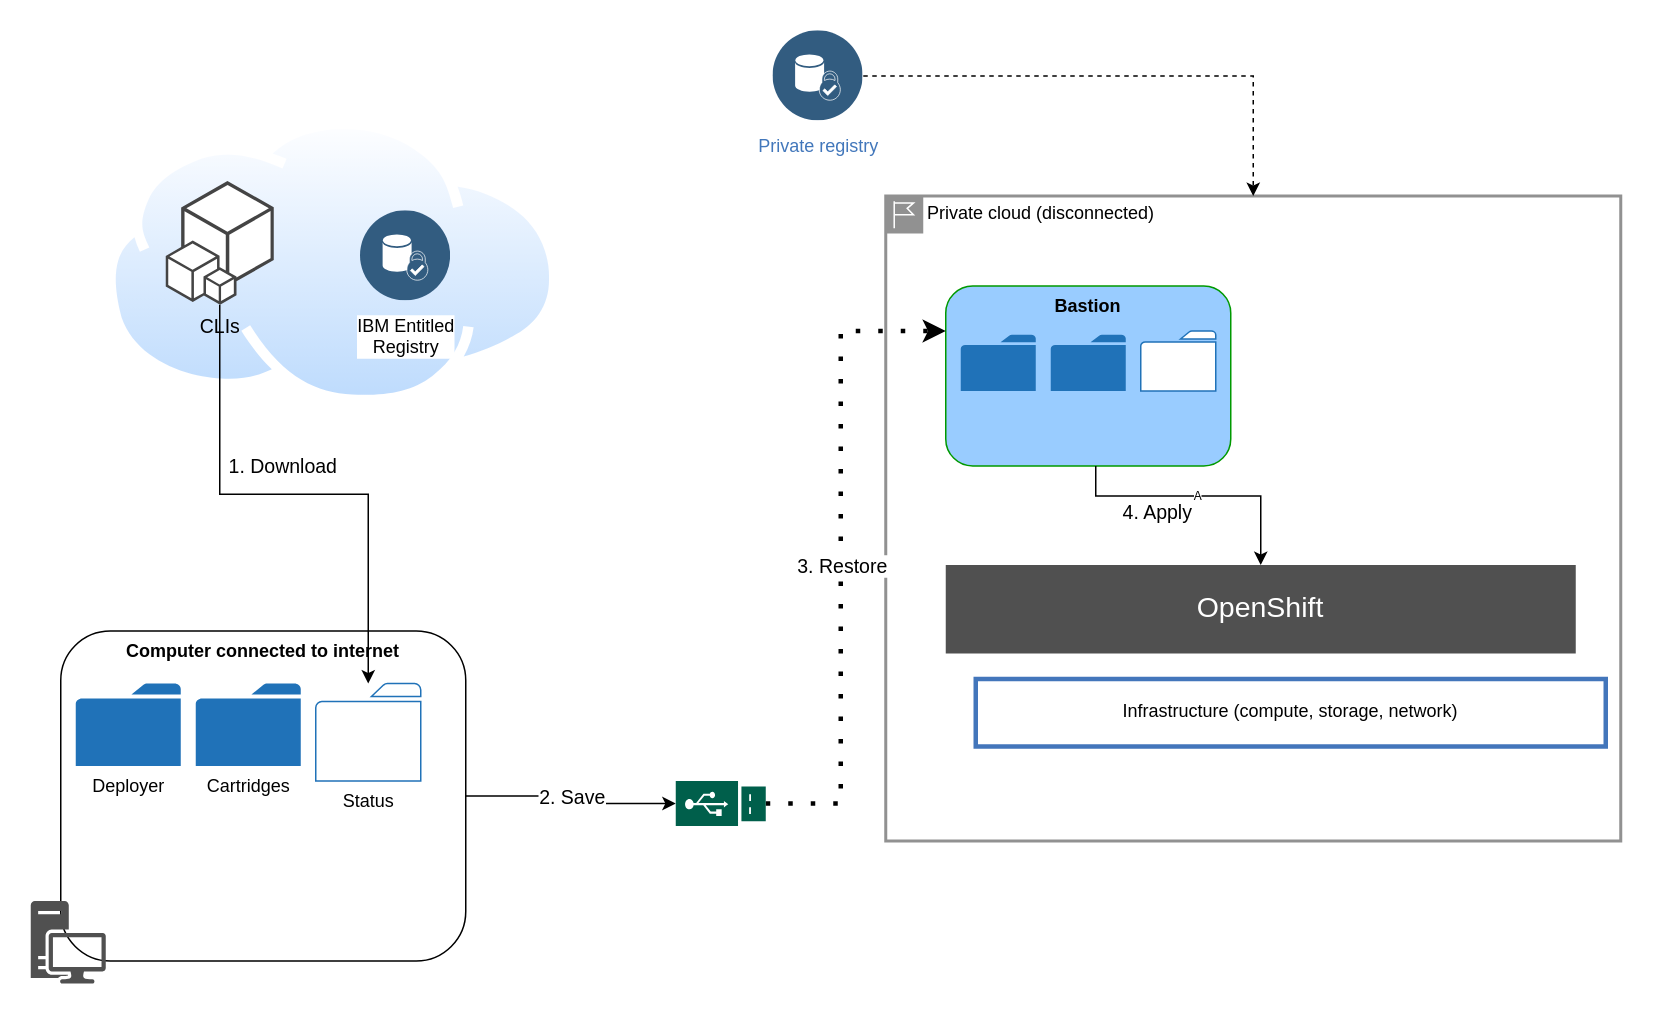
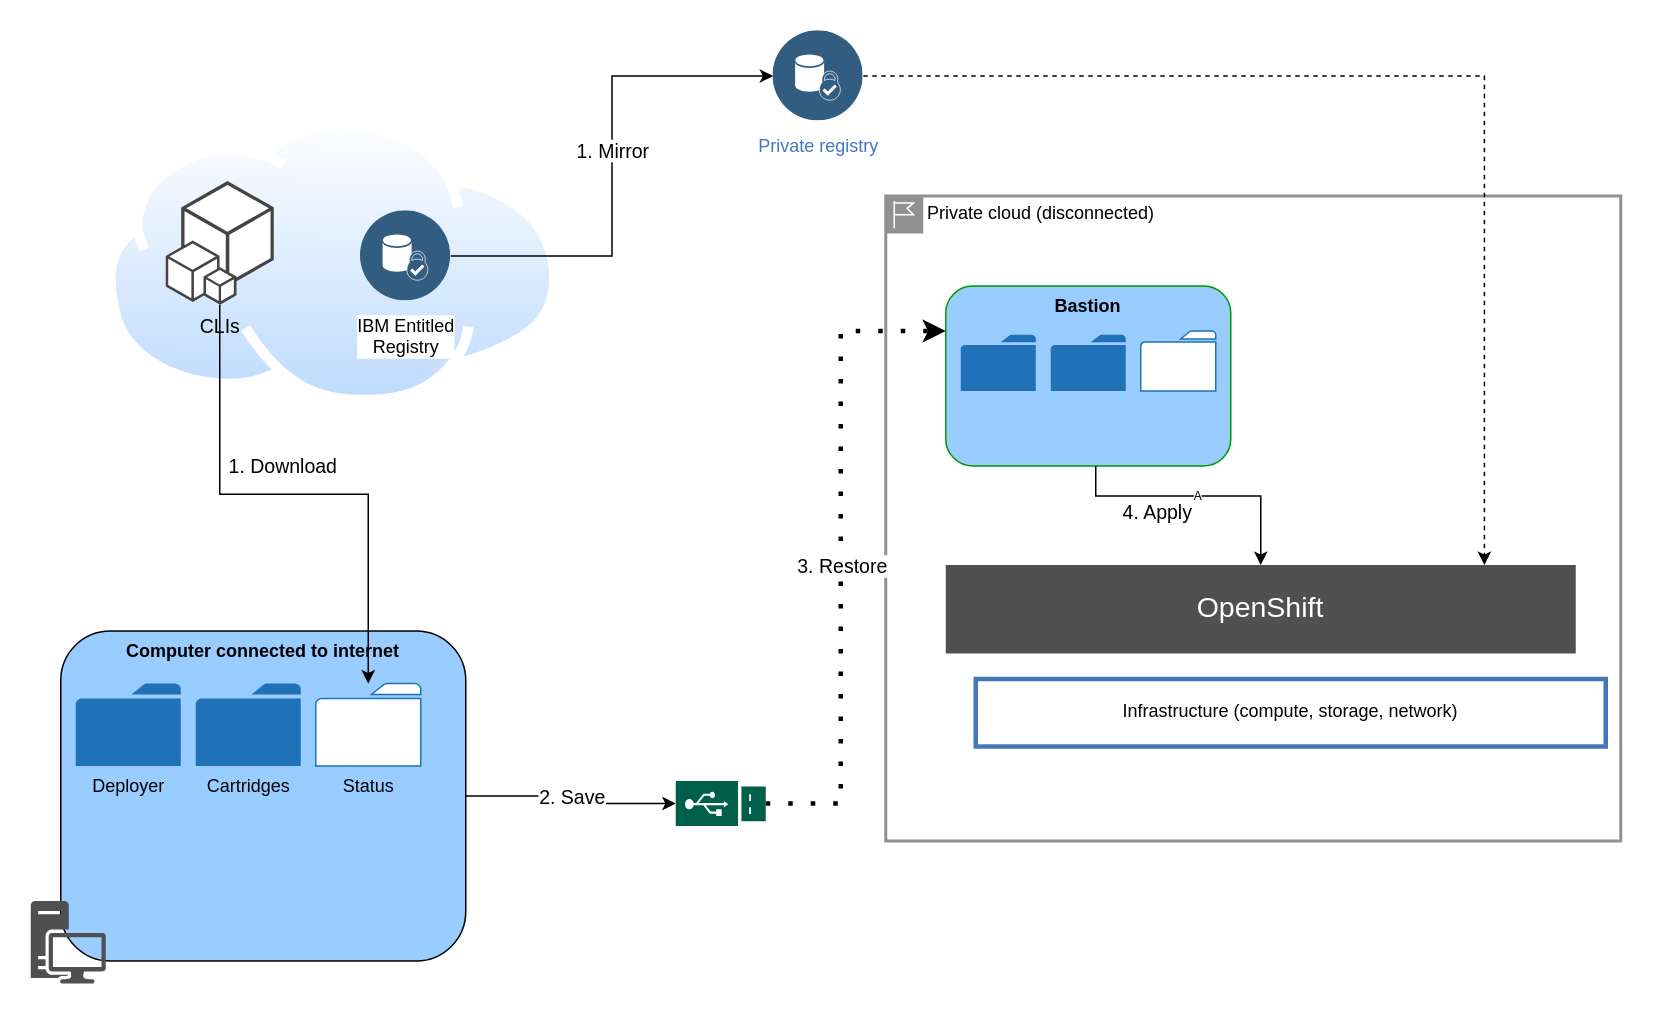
  <mxCell id="0" />
  <mxCell id="1" value="Networking" parent="0" />
  <mxCell id="2" value="Private cloud (disconnected)" style="shape=mxgraph.ibm.box;prType=region;fontStyle=0;verticalAlign=top;align=left;spacingLeft=32;spacingTop=4;fillColor=none;rounded=0;whiteSpace=wrap;html=1;strokeColor=#919191;strokeWidth=2;dashed=0;container=0;spacing=-4;collapsible=0;expand=0;recursiveResize=0;" vertex="1" parent="1"><mxGeometry x="590" y="130" width="490" height="430" as="geometry" /></mxCell>
- <mxCell id="3" value="" style="edgeStyle=orthogonalEdgeStyle;rounded=0;orthogonalLoop=1;jettySize=auto;html=1;fontSize=8;dashed=1;exitX=1;exitY=0.5;exitDx=0;exitDy=0;" edge="1" parent="1" source="13" target="2"><mxGeometry relative="1" as="geometry"><mxPoint x="1020" y="250" as="sourcePoint" /><mxPoint x="990" y="370" as="targetPoint" /></mxGeometry></mxCell>
+ <mxCell id="3" value="" style="edgeStyle=orthogonalEdgeStyle;rounded=0;orthogonalLoop=1;jettySize=auto;html=1;fontSize=8;dashed=1;exitX=1;exitY=0.5;exitDx=0;exitDy=0;entryX=0.855;entryY=0;entryDx=0;entryDy=0;entryPerimeter=0;" edge="1" parent="1" source="13" target="10"><mxGeometry relative="1" as="geometry"><mxPoint x="1020" y="250" as="sourcePoint" /><mxPoint x="990" y="370" as="targetPoint" /></mxGeometry></mxCell>
  <mxCell id="4" value="" style="group" vertex="1" connectable="0" parent="1"><mxGeometry x="630" y="190" width="190" height="120" as="geometry" /></mxCell>
  <mxCell id="5" value="Bastion" style="rounded=1;whiteSpace=wrap;html=1;verticalAlign=top;fontStyle=1;strokeColor=#009900;fillColor=#99ccff;" vertex="1" parent="4"><mxGeometry width="190" height="120" as="geometry" /></mxCell>
  <mxCell id="6" value="" style="sketch=0;pointerEvents=1;shadow=0;dashed=0;html=1;strokeColor=none;labelPosition=center;verticalLabelPosition=bottom;verticalAlign=top;outlineConnect=0;align=center;shape=mxgraph.office.concepts.folder;fillColor=#2072B8;" vertex="1" parent="4"><mxGeometry x="10" y="32.5" width="50" height="37.5" as="geometry" /></mxCell>
  <mxCell id="7" value="" style="sketch=0;pointerEvents=1;shadow=0;dashed=0;html=1;strokeColor=none;labelPosition=center;verticalLabelPosition=bottom;verticalAlign=top;outlineConnect=0;align=center;shape=mxgraph.office.concepts.folder;fillColor=#2072B8;" vertex="1" parent="4"><mxGeometry x="70" y="32.5" width="50" height="37.5" as="geometry" /></mxCell>
  <mxCell id="8" value="" style="sketch=0;pointerEvents=1;shadow=0;dashed=0;html=1;strokeColor=#2072B8;labelPosition=center;verticalLabelPosition=bottom;verticalAlign=top;outlineConnect=0;align=center;shape=mxgraph.office.concepts.folder;fillColor=#FFFFFF;" vertex="1" parent="4"><mxGeometry x="130" y="30" width="50" height="40" as="geometry" /></mxCell>
  <mxCell id="9" value="OpenShfit" style="" parent="0" />
  <mxCell id="10" value="OpenShift" style="fontStyle=0;verticalAlign=middle;align=center;spacingTop=-2;fillColor=#505050;rounded=0;whiteSpace=wrap;html=1;strokeColor=none;strokeWidth=3;dashed=0;container=1;collapsible=0;expand=0;recursiveResize=0;fontColor=#FFFFFF;fontSize=19;" vertex="1" parent="9"><mxGeometry x="630" y="376" width="420" height="59" as="geometry" /></mxCell>
  <mxCell id="11" value="Cloud Pak + Cartridges" parent="0" />
  <mxCell id="12" value="Infra services" parent="0" />
  <mxCell id="13" value="Private registry" style="aspect=fixed;perimeter=ellipsePerimeter;html=1;align=center;shadow=0;dashed=0;fontColor=#4277BB;labelBackgroundColor=#ffffff;fontSize=12;spacingTop=3;image;image=img/lib/ibm/data/device_identity_service.svg;rounded=1;strokeColor=#FF0000;fillColor=#99CCFF;" vertex="1" parent="12"><mxGeometry x="515" y="20" width="60" height="60" as="geometry" /></mxCell>
  <mxCell id="14" value="" style="aspect=fixed;perimeter=ellipsePerimeter;html=1;align=center;shadow=0;dashed=0;spacingTop=3;image;image=img/lib/active_directory/internet_cloud.svg;fontSize=19;fontColor=#FFFFFF;fillColor=#FF0000;opacity=50;" vertex="1" parent="12"><mxGeometry x="70" y="79" width="303.18" height="191" as="geometry" /></mxCell>
  <mxCell id="15" value="IBM Entitled&lt;br&gt;Registry" style="aspect=fixed;perimeter=ellipsePerimeter;align=center;shadow=0;dashed=0;fontColor=default;labelBackgroundColor=none;fontSize=12;spacingTop=3;image;image=img/lib/ibm/data/device_identity_service.svg;rounded=1;strokeColor=#FF0000;fillColor=#99CCFF;html=1;" vertex="1" parent="12"><mxGeometry x="240" y="140" width="60" height="60" as="geometry" /></mxCell>
  <mxCell id="16" value="Infrastructure" style="" parent="0" />
- <mxCell id="17" value="Computer connected to internet" style="rounded=1;whiteSpace=wrap;html=1;verticalAlign=top;fontStyle=1" vertex="1" parent="16"><mxGeometry x="40" y="420" width="270" height="220" as="geometry" /></mxCell>
- <mxCell id="18" value="Status" style="sketch=0;pointerEvents=1;shadow=0;dashed=0;html=1;strokeColor=#2072B8;labelPosition=center;verticalLabelPosition=bottom;verticalAlign=top;outlineConnect=0;align=center;shape=mxgraph.office.concepts.folder;fillColor=#FFFFFF;" vertex="1" parent="16"><mxGeometry x="210" y="455" width="70" height="65" as="geometry" /></mxCell>
+ <mxCell id="17" value="Computer connected to internet" style="rounded=1;whiteSpace=wrap;html=1;verticalAlign=top;fontStyle=1;fillColor=#99ccff;" vertex="1" parent="16"><mxGeometry x="40" y="420" width="270" height="220" as="geometry" /></mxCell>
+ <mxCell id="18" value="Status" style="sketch=0;pointerEvents=1;shadow=0;dashed=0;html=1;strokeColor=#2072B8;labelPosition=center;verticalLabelPosition=bottom;verticalAlign=top;outlineConnect=0;align=center;shape=mxgraph.office.concepts.folder;fillColor=#FFFFFF;" vertex="1" parent="16"><mxGeometry x="210" y="455" width="70" height="55" as="geometry" /></mxCell>
  <mxCell id="19" value="Infrastructure (compute, storage, network)" style="fontStyle=0;verticalAlign=middle;align=center;spacingTop=-2;fillColor=none;rounded=0;whiteSpace=wrap;html=1;strokeColor=#4376BB;strokeWidth=3;dashed=0;container=1;collapsible=0;expand=0;recursiveResize=0;" vertex="1" parent="16"><mxGeometry x="650" y="452" width="420" height="45" as="geometry" /></mxCell>
  <mxCell id="20" value="" style="sketch=0;pointerEvents=1;shadow=0;dashed=0;html=1;strokeColor=none;fillColor=#505050;labelPosition=center;verticalLabelPosition=bottom;verticalAlign=top;outlineConnect=0;align=center;shape=mxgraph.office.devices.workstation;" vertex="1" parent="16"><mxGeometry x="20" y="600" width="50" height="55" as="geometry" /></mxCell>
  <mxCell id="21" value="Deployer" style="sketch=0;pointerEvents=1;shadow=0;dashed=0;html=1;strokeColor=none;labelPosition=center;verticalLabelPosition=bottom;verticalAlign=top;outlineConnect=0;align=center;shape=mxgraph.office.concepts.folder;fillColor=#2072B8;" vertex="1" parent="16"><mxGeometry x="50" y="455" width="70" height="55" as="geometry" /></mxCell>
  <mxCell id="22" value="Cartridges" style="sketch=0;pointerEvents=1;shadow=0;dashed=0;html=1;strokeColor=none;labelPosition=center;verticalLabelPosition=bottom;verticalAlign=top;outlineConnect=0;align=center;shape=mxgraph.office.concepts.folder;fillColor=#2072B8;" vertex="1" parent="16"><mxGeometry x="130" y="455" width="70" height="55" as="geometry" /></mxCell>
  <mxCell id="23" style="edgeStyle=orthogonalEdgeStyle;rounded=0;orthogonalLoop=1;jettySize=auto;html=1;fontSize=8;exitX=1;exitY=0.5;exitDx=0;exitDy=0;" edge="1" parent="16" target="34" source="17"><mxGeometry relative="1" as="geometry"><mxPoint x="350" y="525" as="sourcePoint" /><mxPoint x="460" y="525" as="targetPoint" /></mxGeometry></mxCell>
  <mxCell id="24" value="2. Save" style="edgeLabel;html=1;align=center;verticalAlign=middle;resizable=0;points=[];fontSize=13;" vertex="1" connectable="0" parent="23"><mxGeometry x="-0.04" relative="1" as="geometry"><mxPoint as="offset" /></mxGeometry></mxCell>
  <mxCell id="25" value="A" style="edgeStyle=orthogonalEdgeStyle;rounded=0;orthogonalLoop=1;jettySize=auto;html=1;fontSize=8;entryX=0.5;entryY=0;entryDx=0;entryDy=0;" edge="1" parent="16" target="10"><mxGeometry relative="1" as="geometry"><mxPoint x="730" y="310" as="sourcePoint" /><mxPoint x="470" y="535" as="targetPoint" /><Array as="points"><mxPoint x="730" y="330" /><mxPoint x="840" y="330" /></Array></mxGeometry></mxCell>
  <mxCell id="26" value="4. Apply" style="edgeLabel;html=1;align=center;verticalAlign=middle;resizable=0;points=[];fontSize=13;" vertex="1" connectable="0" parent="25"><mxGeometry x="-0.04" relative="1" as="geometry"><mxPoint x="-24" y="10" as="offset" /></mxGeometry></mxCell>
+ <mxCell id="27" value="" style="edgeStyle=orthogonalEdgeStyle;rounded=0;orthogonalLoop=1;jettySize=auto;html=1;fontSize=8;entryX=0;entryY=0.5;entryDx=0;entryDy=0;exitX=1;exitY=0.5;exitDx=0;exitDy=0;" edge="1" parent="16" target="13" source="15"><mxGeometry relative="1" as="geometry"><mxPoint x="730" y="310" as="sourcePoint" /><mxPoint x="1015" y="326" as="targetPoint" /></mxGeometry></mxCell>
+ <mxCell id="28" value="1. Mirror" style="edgeLabel;html=1;align=center;verticalAlign=middle;resizable=0;points=[];fontSize=13;" vertex="1" connectable="0" parent="27"><mxGeometry x="-0.04" relative="1" as="geometry"><mxPoint y="-17" as="offset" /></mxGeometry></mxCell>
  <mxCell id="29" value="CLIs" style="outlineConnect=0;dashed=0;verticalLabelPosition=bottom;verticalAlign=top;align=center;html=1;shape=mxgraph.aws3.cli;fillColor=#444444;gradientColor=none;labelBackgroundColor=none;fontSize=13;strokeColor=#009900;" vertex="1" parent="16"><mxGeometry x="110" y="120" width="72" height="82.5" as="geometry" /></mxCell>
  <mxCell id="30" value="" style="edgeStyle=orthogonalEdgeStyle;rounded=0;orthogonalLoop=1;jettySize=auto;html=1;fontSize=8;exitX=0.5;exitY=1;exitDx=0;exitDy=0;exitPerimeter=0;" edge="1" parent="16" source="29" target="18"><mxGeometry relative="1" as="geometry"><mxPoint x="740" y="320" as="sourcePoint" /><mxPoint x="220" y="380" as="targetPoint" /></mxGeometry></mxCell>
  <mxCell id="31" value="1. Download" style="edgeLabel;html=1;align=center;verticalAlign=middle;resizable=0;points=[];fontSize=13;" vertex="1" connectable="0" parent="30"><mxGeometry x="-0.238" y="-2" relative="1" as="geometry"><mxPoint x="34" y="-21" as="offset" /></mxGeometry></mxCell>
  <mxCell id="32" style="edgeStyle=orthogonalEdgeStyle;rounded=0;orthogonalLoop=1;jettySize=auto;html=1;fontSize=8;entryX=0;entryY=0.5;entryDx=0;entryDy=0;dashed=1;dashPattern=1 4;strokeWidth=3;" edge="1" parent="16" source="34"><mxGeometry relative="1" as="geometry"><mxPoint x="540" y="575" as="sourcePoint" /><mxPoint x="630" y="220" as="targetPoint" /><Array as="points"><mxPoint x="560" y="535" /><mxPoint x="560" y="220" /></Array></mxGeometry></mxCell>
  <mxCell id="33" value="3. Restore" style="edgeLabel;html=1;align=center;verticalAlign=middle;resizable=0;points=[];fontSize=13;" vertex="1" connectable="0" parent="32"><mxGeometry x="-0.04" relative="1" as="geometry"><mxPoint as="offset" /></mxGeometry></mxCell>
  <mxCell id="34" value="" style="sketch=0;pointerEvents=1;shadow=0;dashed=0;html=1;strokeColor=none;fillColor=#005F4B;labelPosition=center;verticalLabelPosition=bottom;verticalAlign=top;align=center;outlineConnect=0;shape=mxgraph.veeam2.usb_drive;" vertex="1" parent="16"><mxGeometry x="450" y="520" width="60" height="30" as="geometry" /></mxCell>
